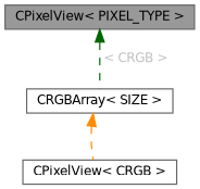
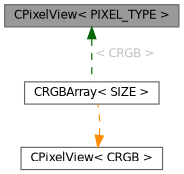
  digraph {
    node [color=gray40 fillcolor=white fontname=Helvetica fontsize=10 shape=box style=filled]
    edge [dir=back fontname=Helvetica fontsize=10 labelfontname=Helvetica labelfontsize=10 style=dashed]
    n1 [fillcolor=grey60 fontcolor=black height=0.2 label="CPixelView\< PIXEL_TYPE \>" width=0.4]
    n2 [height=0.2 label="CRGBArray\< SIZE \>" width=0.4]
    n3 [height=0.2 label="CPixelView\< CRGB \>" width=0.4]
    n1 -> n2 [color=darkgreen fontcolor=grey label=" \< CRGB \>"]
-   n2 -> n3 [color=darkorange]
+   n3 -> n2 [color=darkorange]
  }
